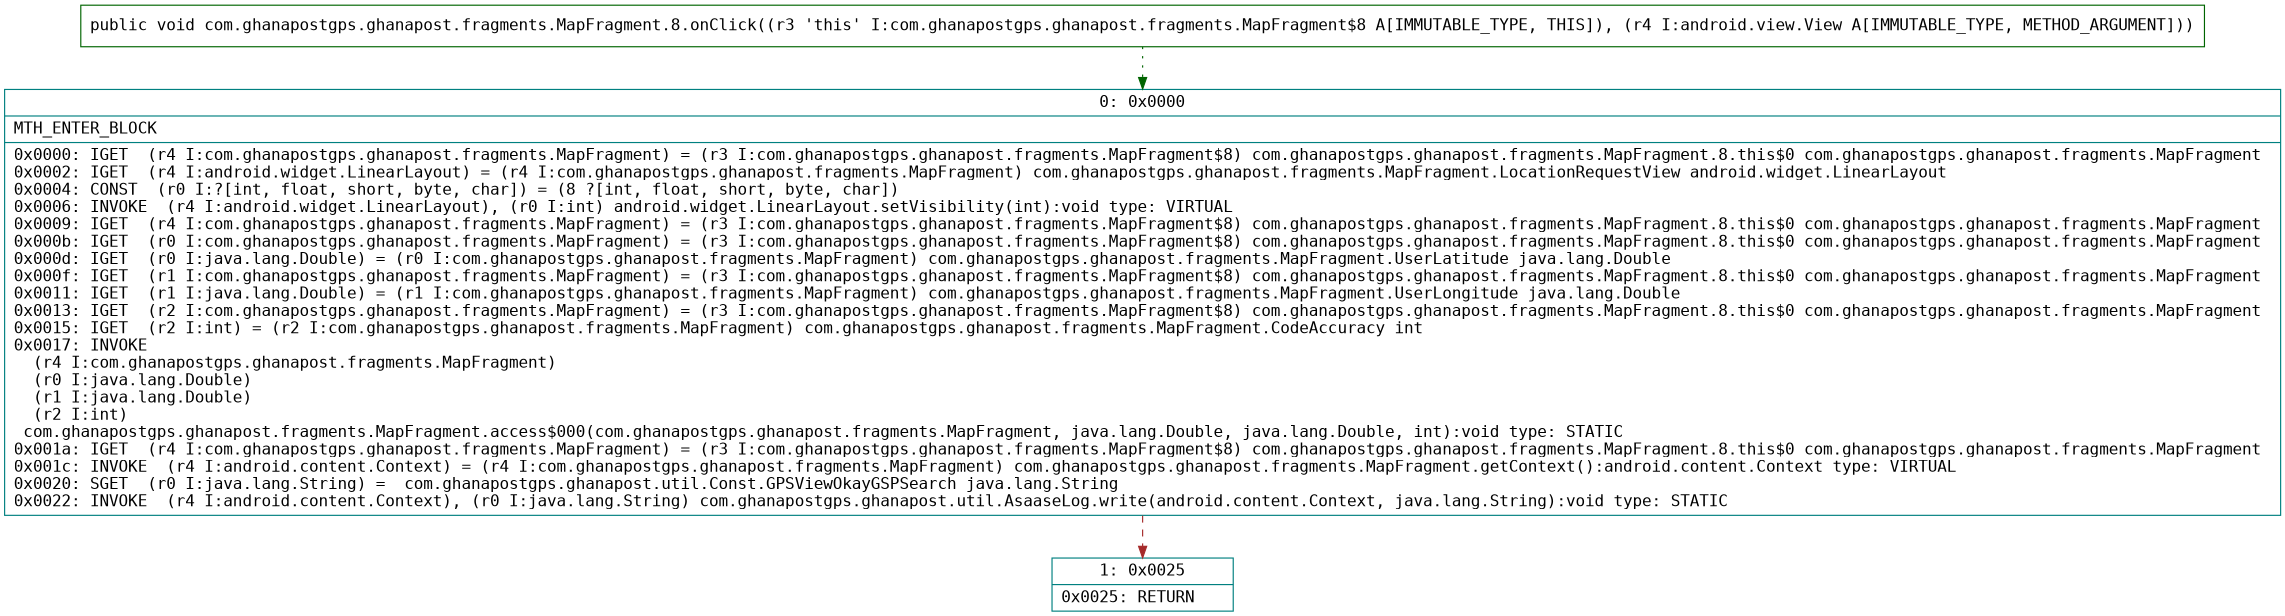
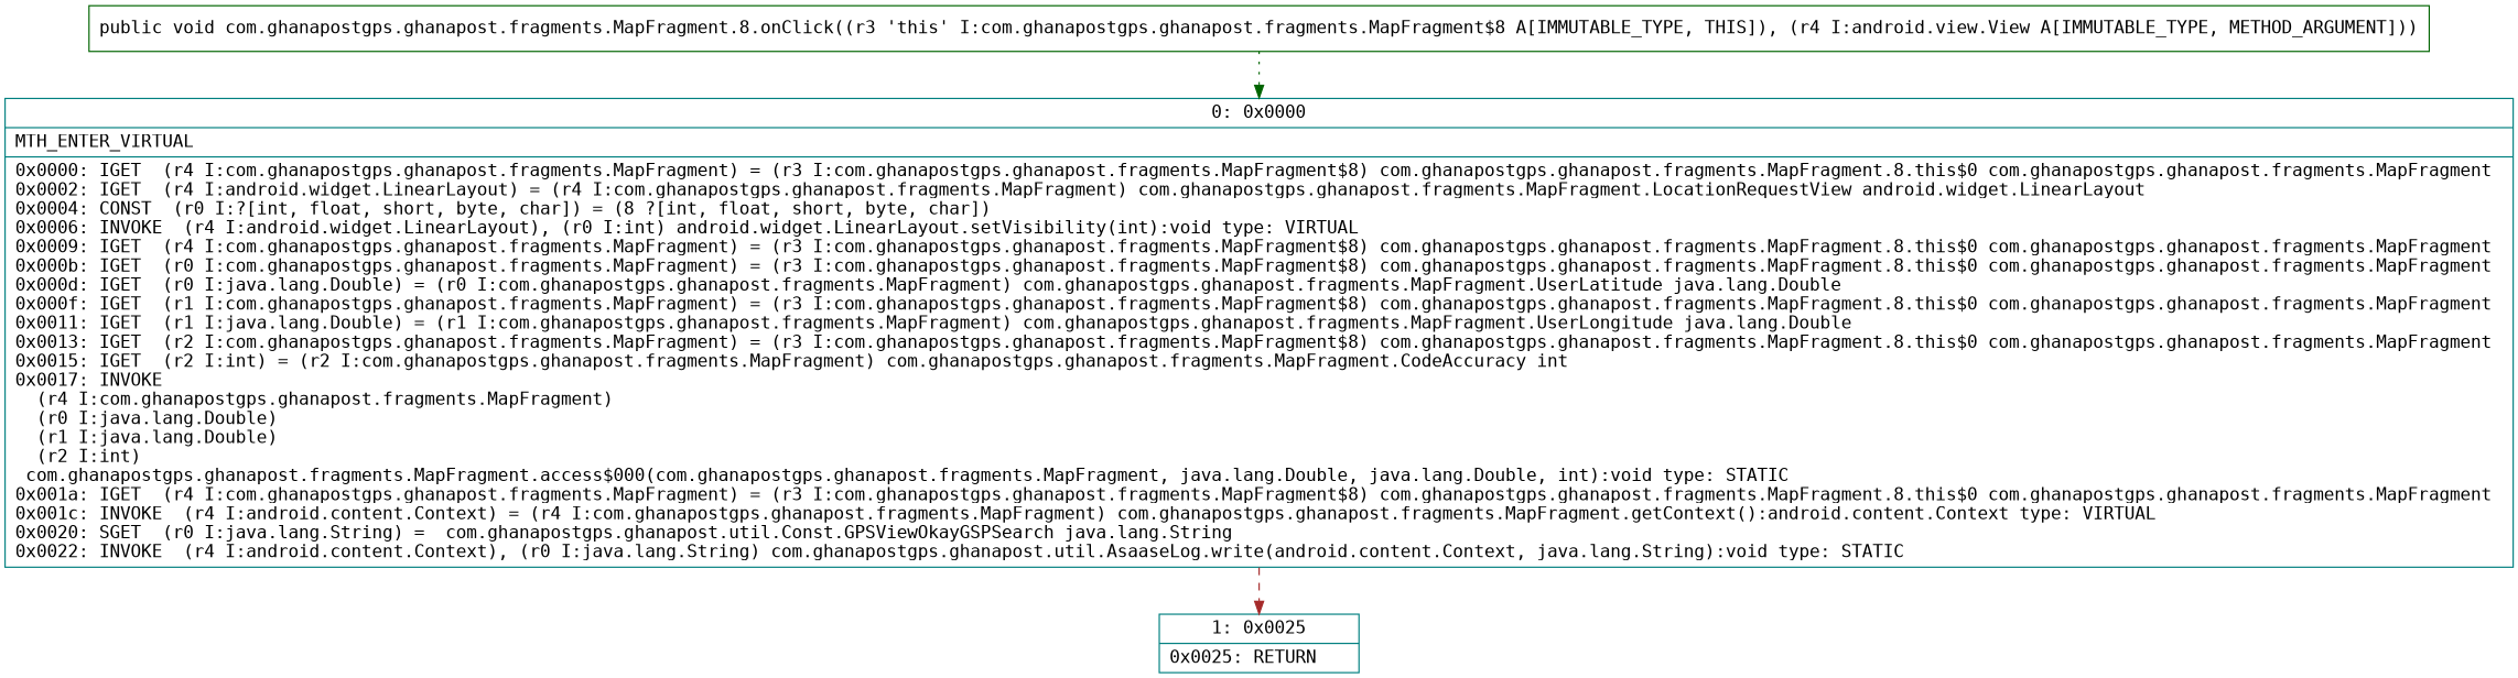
  digraph {
    fontname="DejaVu Sans Mono"
    node [shape=record color=teal fontname="DejaVu Sans Mono"]
    edge [fontname="DejaVu Sans Mono"]
-   n1 [label="{0\:\ 0x0000|MTH_ENTER_BLOCK\l|0x0000: IGET  (r4 I:com.ghanapostgps.ghanapost.fragments.MapFragment) = (r3 I:com.ghanapostgps.ghanapost.fragments.MapFragment$8) com.ghanapostgps.ghanapost.fragments.MapFragment.8.this$0 com.ghanapostgps.ghanapost.fragments.MapFragment \l0x0002: IGET  (r4 I:android.widget.LinearLayout) = (r4 I:com.ghanapostgps.ghanapost.fragments.MapFragment) com.ghanapostgps.ghanapost.fragments.MapFragment.LocationRequestView android.widget.LinearLayout \l0x0004: CONST  (r0 I:?[int, float, short, byte, char]) = (8 ?[int, float, short, byte, char]) \l0x0006: INVOKE  (r4 I:android.widget.LinearLayout), (r0 I:int) android.widget.LinearLayout.setVisibility(int):void type: VIRTUAL \l0x0009: IGET  (r4 I:com.ghanapostgps.ghanapost.fragments.MapFragment) = (r3 I:com.ghanapostgps.ghanapost.fragments.MapFragment$8) com.ghanapostgps.ghanapost.fragments.MapFragment.8.this$0 com.ghanapostgps.ghanapost.fragments.MapFragment \l0x000b: IGET  (r0 I:com.ghanapostgps.ghanapost.fragments.MapFragment) = (r3 I:com.ghanapostgps.ghanapost.fragments.MapFragment$8) com.ghanapostgps.ghanapost.fragments.MapFragment.8.this$0 com.ghanapostgps.ghanapost.fragments.MapFragment \l0x000d: IGET  (r0 I:java.lang.Double) = (r0 I:com.ghanapostgps.ghanapost.fragments.MapFragment) com.ghanapostgps.ghanapost.fragments.MapFragment.UserLatitude java.lang.Double \l0x000f: IGET  (r1 I:com.ghanapostgps.ghanapost.fragments.MapFragment) = (r3 I:com.ghanapostgps.ghanapost.fragments.MapFragment$8) com.ghanapostgps.ghanapost.fragments.MapFragment.8.this$0 com.ghanapostgps.ghanapost.fragments.MapFragment \l0x0011: IGET  (r1 I:java.lang.Double) = (r1 I:com.ghanapostgps.ghanapost.fragments.MapFragment) com.ghanapostgps.ghanapost.fragments.MapFragment.UserLongitude java.lang.Double \l0x0013: IGET  (r2 I:com.ghanapostgps.ghanapost.fragments.MapFragment) = (r3 I:com.ghanapostgps.ghanapost.fragments.MapFragment$8) com.ghanapostgps.ghanapost.fragments.MapFragment.8.this$0 com.ghanapostgps.ghanapost.fragments.MapFragment \l0x0015: IGET  (r2 I:int) = (r2 I:com.ghanapostgps.ghanapost.fragments.MapFragment) com.ghanapostgps.ghanapost.fragments.MapFragment.CodeAccuracy int \l0x0017: INVOKE  \l  (r4 I:com.ghanapostgps.ghanapost.fragments.MapFragment)\l  (r0 I:java.lang.Double)\l  (r1 I:java.lang.Double)\l  (r2 I:int)\l com.ghanapostgps.ghanapost.fragments.MapFragment.access$000(com.ghanapostgps.ghanapost.fragments.MapFragment, java.lang.Double, java.lang.Double, int):void type: STATIC \l0x001a: IGET  (r4 I:com.ghanapostgps.ghanapost.fragments.MapFragment) = (r3 I:com.ghanapostgps.ghanapost.fragments.MapFragment$8) com.ghanapostgps.ghanapost.fragments.MapFragment.8.this$0 com.ghanapostgps.ghanapost.fragments.MapFragment \l0x001c: INVOKE  (r4 I:android.content.Context) = (r4 I:com.ghanapostgps.ghanapost.fragments.MapFragment) com.ghanapostgps.ghanapost.fragments.MapFragment.getContext():android.content.Context type: VIRTUAL \l0x0020: SGET  (r0 I:java.lang.String) =  com.ghanapostgps.ghanapost.util.Const.GPSViewOkayGSPSearch java.lang.String \l0x0022: INVOKE  (r4 I:android.content.Context), (r0 I:java.lang.String) com.ghanapostgps.ghanapost.util.AsaaseLog.write(android.content.Context, java.lang.String):void type: STATIC \l}"]
+   n1 [label="{0\:\ 0x0000|MTH_ENTER_VIRTUAL\l|0x0000: IGET  (r4 I:com.ghanapostgps.ghanapost.fragments.MapFragment) = (r3 I:com.ghanapostgps.ghanapost.fragments.MapFragment$8) com.ghanapostgps.ghanapost.fragments.MapFragment.8.this$0 com.ghanapostgps.ghanapost.fragments.MapFragment \l0x0002: IGET  (r4 I:android.widget.LinearLayout) = (r4 I:com.ghanapostgps.ghanapost.fragments.MapFragment) com.ghanapostgps.ghanapost.fragments.MapFragment.LocationRequestView android.widget.LinearLayout \l0x0004: CONST  (r0 I:?[int, float, short, byte, char]) = (8 ?[int, float, short, byte, char]) \l0x0006: INVOKE  (r4 I:android.widget.LinearLayout), (r0 I:int) android.widget.LinearLayout.setVisibility(int):void type: VIRTUAL \l0x0009: IGET  (r4 I:com.ghanapostgps.ghanapost.fragments.MapFragment) = (r3 I:com.ghanapostgps.ghanapost.fragments.MapFragment$8) com.ghanapostgps.ghanapost.fragments.MapFragment.8.this$0 com.ghanapostgps.ghanapost.fragments.MapFragment \l0x000b: IGET  (r0 I:com.ghanapostgps.ghanapost.fragments.MapFragment) = (r3 I:com.ghanapostgps.ghanapost.fragments.MapFragment$8) com.ghanapostgps.ghanapost.fragments.MapFragment.8.this$0 com.ghanapostgps.ghanapost.fragments.MapFragment \l0x000d: IGET  (r0 I:java.lang.Double) = (r0 I:com.ghanapostgps.ghanapost.fragments.MapFragment) com.ghanapostgps.ghanapost.fragments.MapFragment.UserLatitude java.lang.Double \l0x000f: IGET  (r1 I:com.ghanapostgps.ghanapost.fragments.MapFragment) = (r3 I:com.ghanapostgps.ghanapost.fragments.MapFragment$8) com.ghanapostgps.ghanapost.fragments.MapFragment.8.this$0 com.ghanapostgps.ghanapost.fragments.MapFragment \l0x0011: IGET  (r1 I:java.lang.Double) = (r1 I:com.ghanapostgps.ghanapost.fragments.MapFragment) com.ghanapostgps.ghanapost.fragments.MapFragment.UserLongitude java.lang.Double \l0x0013: IGET  (r2 I:com.ghanapostgps.ghanapost.fragments.MapFragment) = (r3 I:com.ghanapostgps.ghanapost.fragments.MapFragment$8) com.ghanapostgps.ghanapost.fragments.MapFragment.8.this$0 com.ghanapostgps.ghanapost.fragments.MapFragment \l0x0015: IGET  (r2 I:int) = (r2 I:com.ghanapostgps.ghanapost.fragments.MapFragment) com.ghanapostgps.ghanapost.fragments.MapFragment.CodeAccuracy int \l0x0017: INVOKE  \l  (r4 I:com.ghanapostgps.ghanapost.fragments.MapFragment)\l  (r0 I:java.lang.Double)\l  (r1 I:java.lang.Double)\l  (r2 I:int)\l com.ghanapostgps.ghanapost.fragments.MapFragment.access$000(com.ghanapostgps.ghanapost.fragments.MapFragment, java.lang.Double, java.lang.Double, int):void type: STATIC \l0x001a: IGET  (r4 I:com.ghanapostgps.ghanapost.fragments.MapFragment) = (r3 I:com.ghanapostgps.ghanapost.fragments.MapFragment$8) com.ghanapostgps.ghanapost.fragments.MapFragment.8.this$0 com.ghanapostgps.ghanapost.fragments.MapFragment \l0x001c: INVOKE  (r4 I:android.content.Context) = (r4 I:com.ghanapostgps.ghanapost.fragments.MapFragment) com.ghanapostgps.ghanapost.fragments.MapFragment.getContext():android.content.Context type: VIRTUAL \l0x0020: SGET  (r0 I:java.lang.String) =  com.ghanapostgps.ghanapost.util.Const.GPSViewOkayGSPSearch java.lang.String \l0x0022: INVOKE  (r4 I:android.content.Context), (r0 I:java.lang.String) com.ghanapostgps.ghanapost.util.AsaaseLog.write(android.content.Context, java.lang.String):void type: STATIC \l}"]
    n2 [label="{1\:\ 0x0025|0x0025: RETURN   \l}"]
    n3 [label="{public void com.ghanapostgps.ghanapost.fragments.MapFragment.8.onClick((r3 'this' I:com.ghanapostgps.ghanapost.fragments.MapFragment$8 A[IMMUTABLE_TYPE, THIS]), (r4 I:android.view.View A[IMMUTABLE_TYPE, METHOD_ARGUMENT])) }" color=darkgreen]
    n1 -> n2 [color=brown style=dashed]
    n3 -> n1 [color=darkgreen style=dotted]
  }
